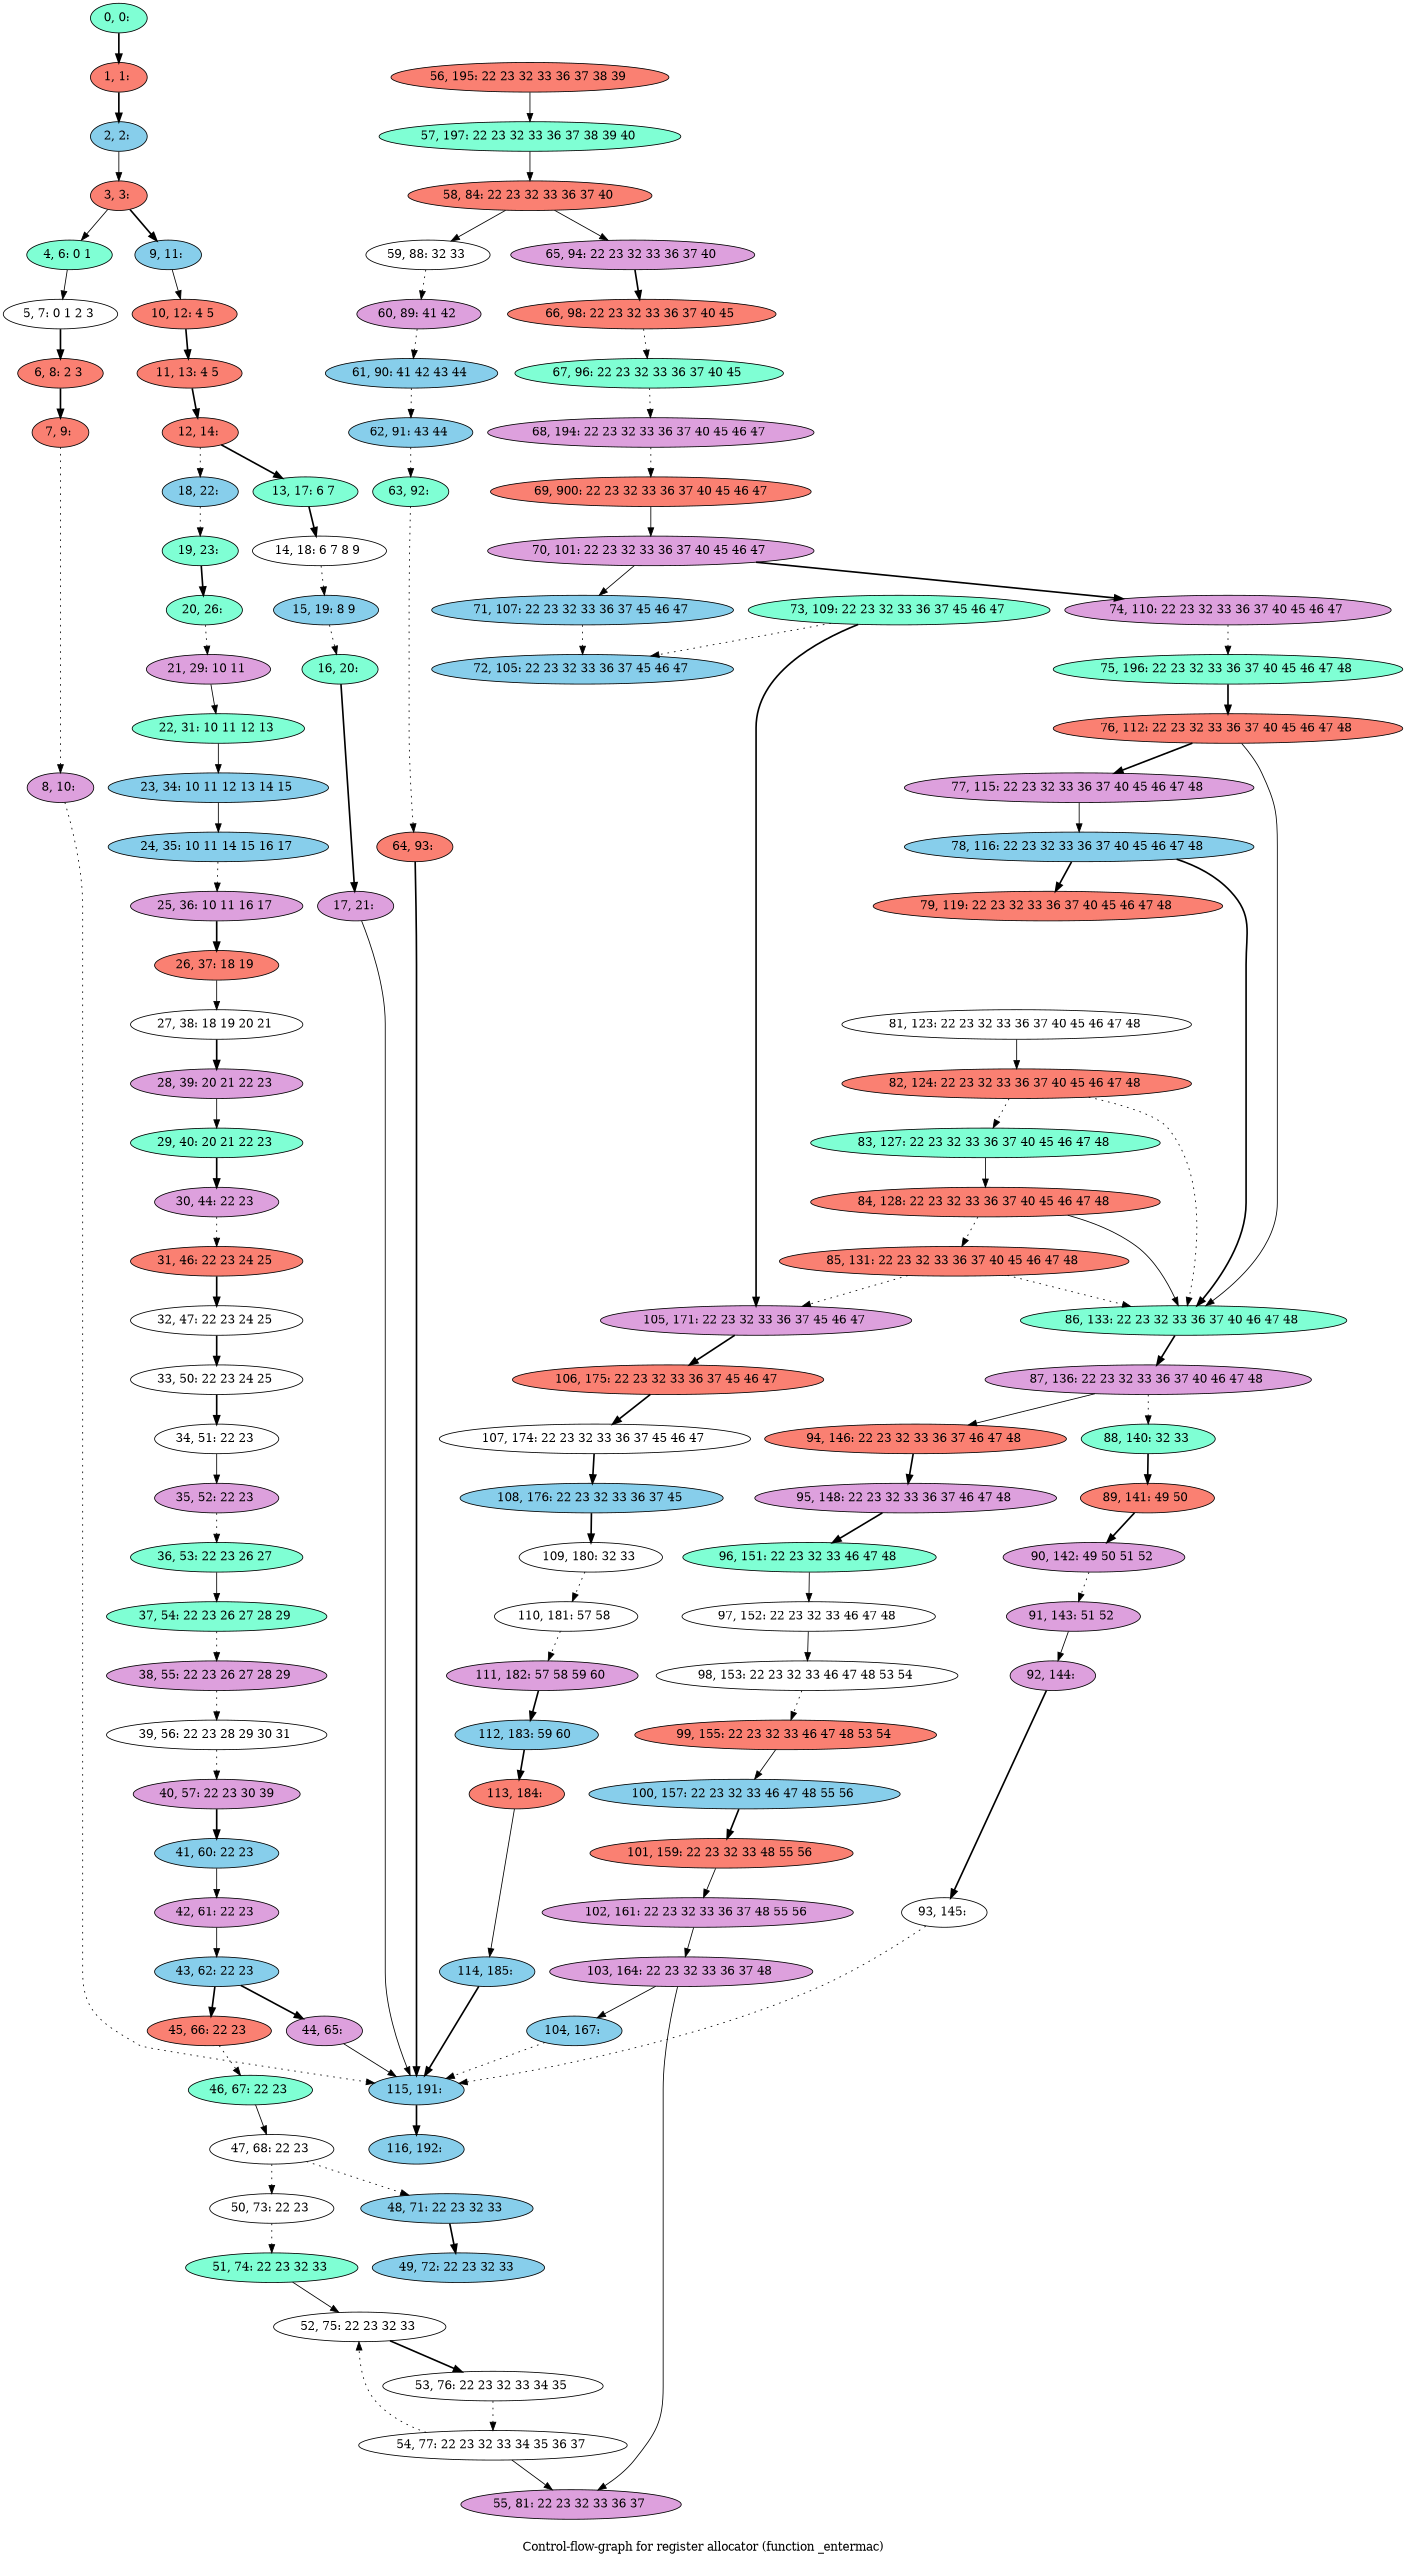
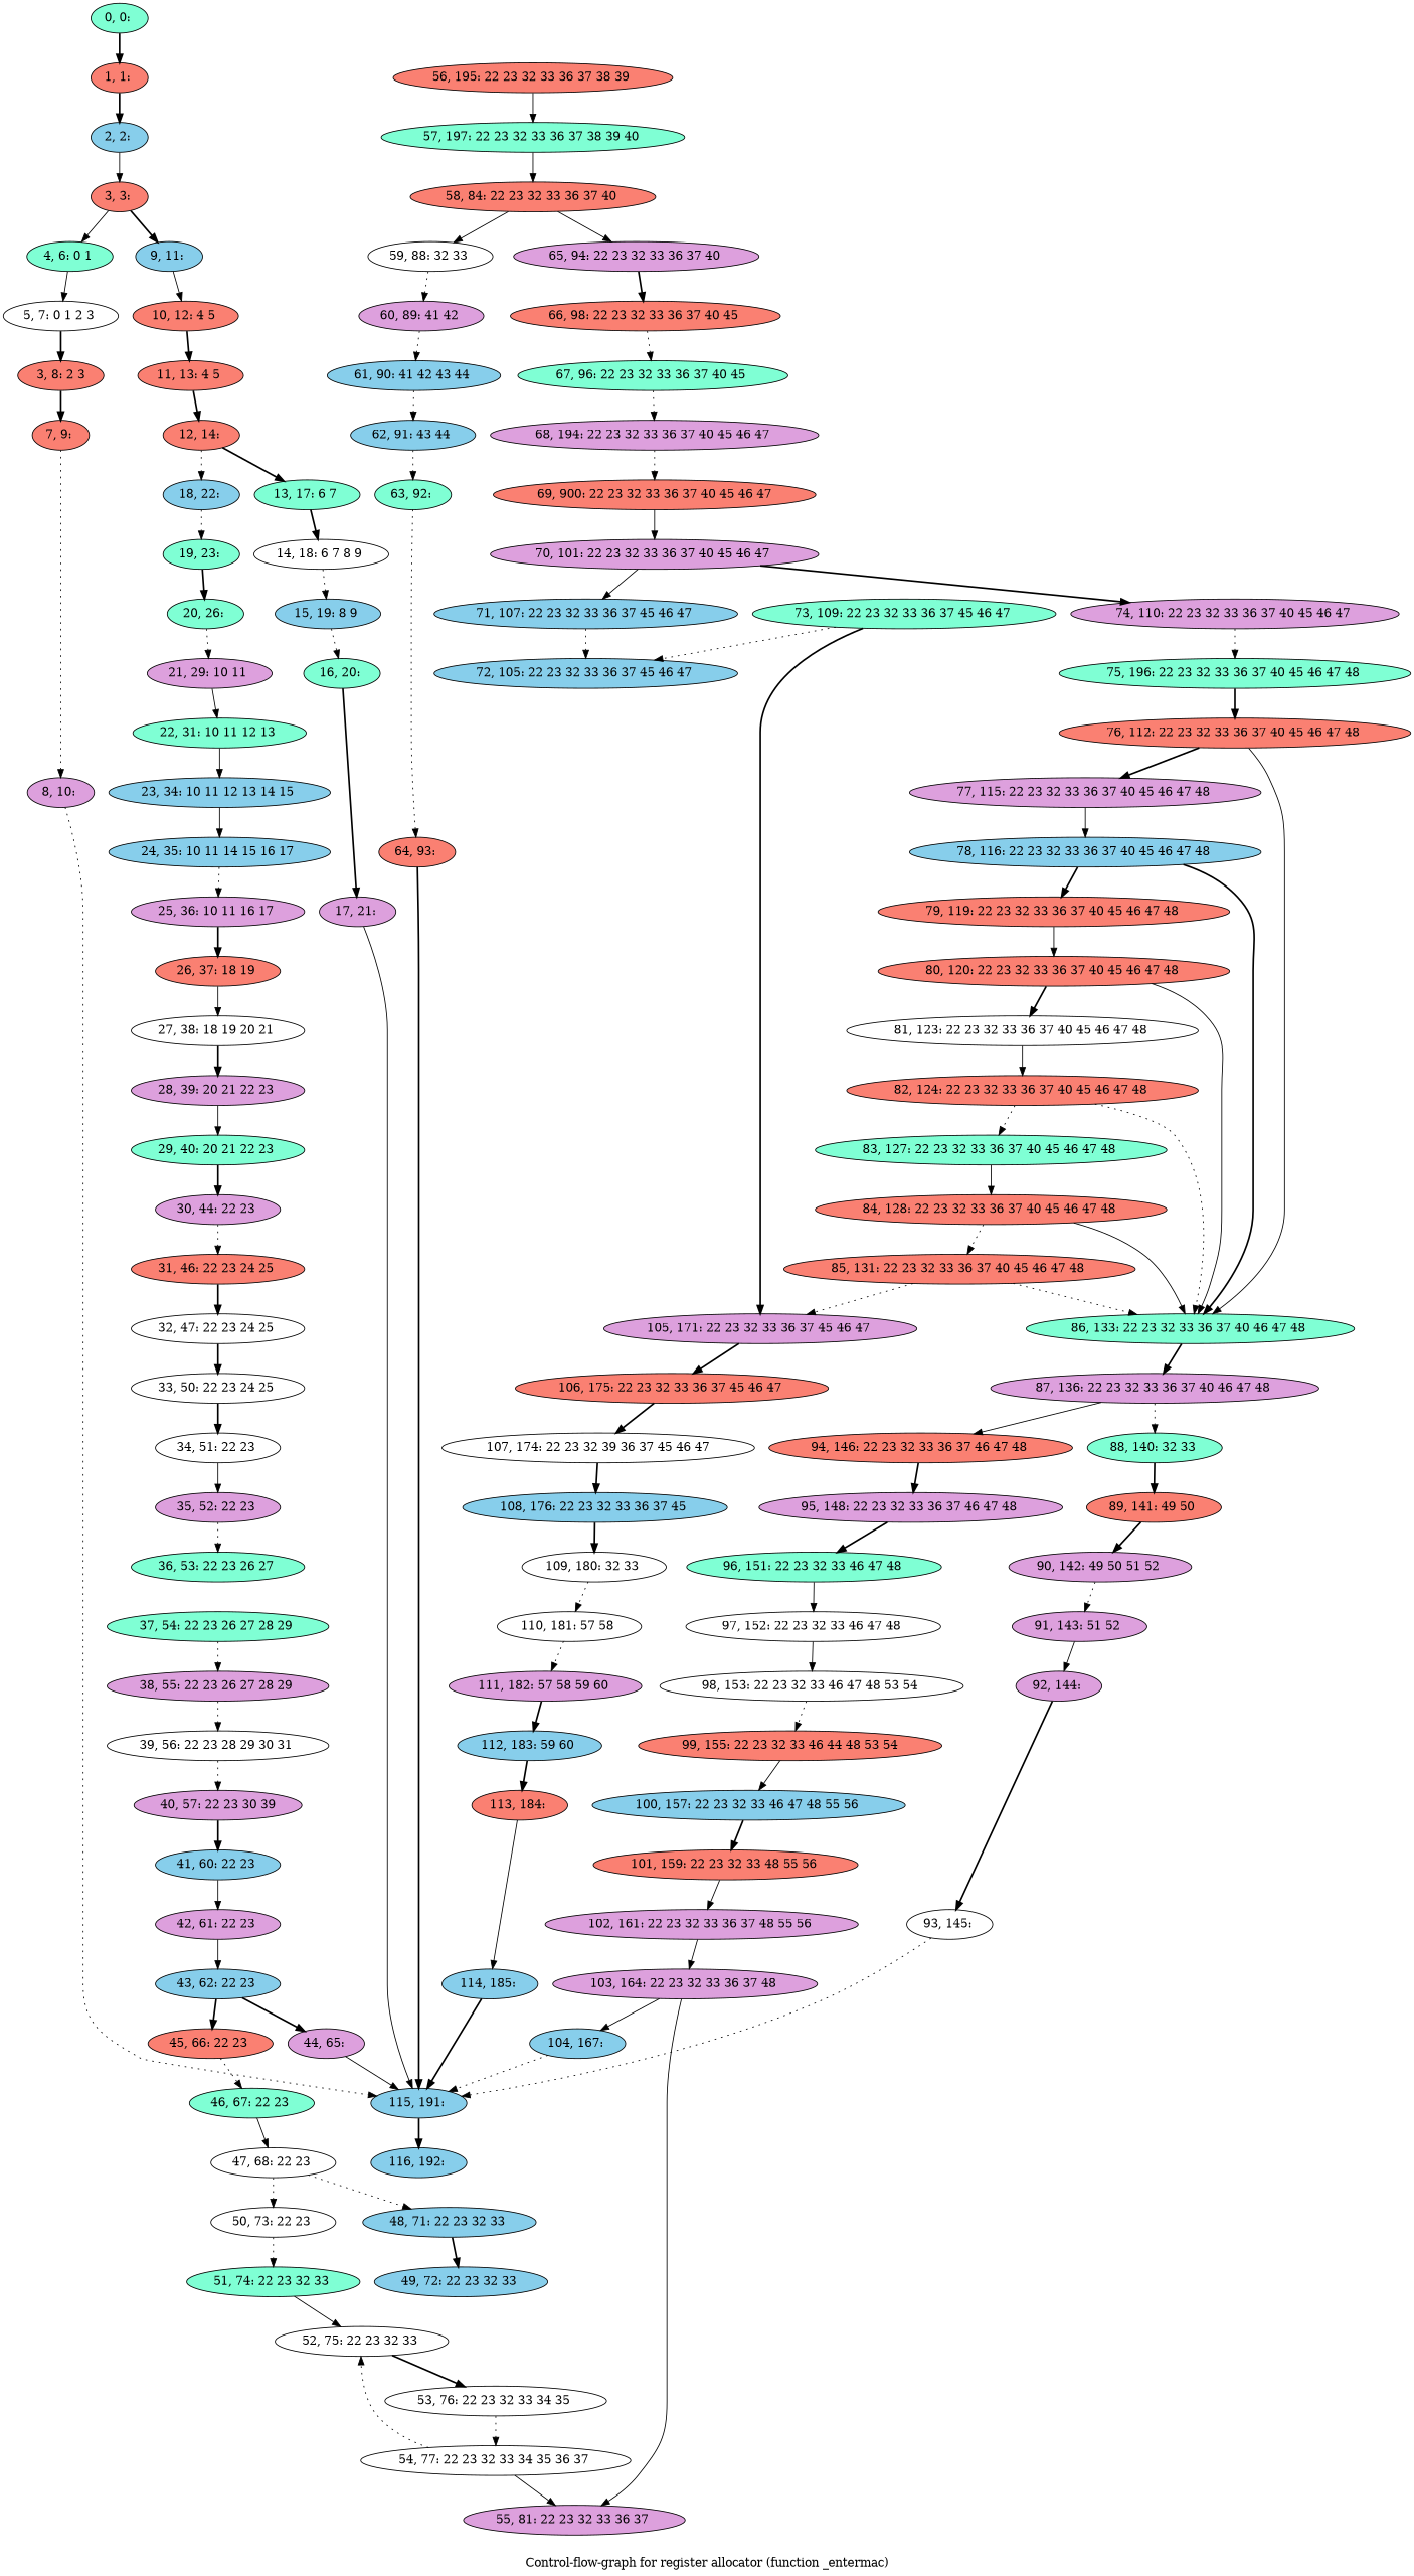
  digraph {
    label="Control-flow-graph for register allocator (function _entermac)"
    node [fillcolor=salmon style=filled]
    edge [style=bold]
    n1 [fillcolor=aquamarine label="0, 0: "]
    n2 [label="1, 1: "]
    n3 [fillcolor=skyblue label="2, 2: "]
    n4 [label="3, 3: "]
    n5 [fillcolor=aquamarine label="4, 6: 0 1 "]
    n6 [fillcolor=skyblue label="9, 11: "]
    n7 [fillcolor=white label="5, 7: 0 1 2 3 "]
    n8 [label="10, 12: 4 5 "]
-   n9 [label="6, 8: 2 3 "]
+   n9 [label="3, 8: 2 3"]
    n10 [label="7, 9: "]
    n11 [fillcolor=plum label="8, 10: "]
    n12 [fillcolor=skyblue label="115, 191: "]
    n13 [fillcolor=skyblue label="116, 192: "]
    n14 [label="11, 13: 4 5 "]
    n15 [label="12, 14: "]
    n16 [fillcolor=aquamarine label="13, 17: 6 7 "]
    n17 [fillcolor=skyblue label="18, 22: "]
    n18 [fillcolor=white label="14, 18: 6 7 8 9 "]
    n19 [fillcolor=aquamarine label="19, 23: "]
    n20 [fillcolor=skyblue label="15, 19: 8 9 "]
    n21 [fillcolor=aquamarine label="16, 20: "]
    n22 [fillcolor=plum label="17, 21: "]
    n23 [fillcolor=aquamarine label="20, 26: "]
    n24 [fillcolor=plum label="21, 29: 10 11 "]
    n25 [fillcolor=aquamarine label="22, 31: 10 11 12 13 "]
    n26 [fillcolor=skyblue label="23, 34: 10 11 12 13 14 15 "]
    n27 [fillcolor=skyblue label="24, 35: 10 11 14 15 16 17 "]
    n28 [fillcolor=plum label="25, 36: 10 11 16 17 "]
    n29 [label="26, 37: 18 19 "]
    n30 [fillcolor=white label="27, 38: 18 19 20 21 "]
    n31 [fillcolor=plum label="28, 39: 20 21 22 23 "]
    n32 [fillcolor=aquamarine label="29, 40: 20 21 22 23 "]
    n33 [fillcolor=plum label="30, 44: 22 23 "]
    n34 [label="31, 46: 22 23 24 25 "]
    n35 [fillcolor=white label="32, 47: 22 23 24 25 "]
    n36 [fillcolor=white label="33, 50: 22 23 24 25 "]
    n37 [fillcolor=white label="34, 51: 22 23 "]
    n38 [fillcolor=plum label="35, 52: 22 23 "]
    n39 [fillcolor=aquamarine label="36, 53: 22 23 26 27 "]
    n40 [fillcolor=aquamarine label="37, 54: 22 23 26 27 28 29 "]
    n41 [fillcolor=plum label="38, 55: 22 23 26 27 28 29 "]
    n42 [fillcolor=white label="39, 56: 22 23 28 29 30 31 "]
    n43 [fillcolor=plum label="40, 57: 22 23 30 39"]
    n44 [fillcolor=skyblue label="41, 60: 22 23 "]
    n45 [fillcolor=plum label="42, 61: 22 23 "]
    n46 [fillcolor=skyblue label="43, 62: 22 23 "]
    n47 [fillcolor=plum label="44, 65: "]
    n48 [label="45, 66: 22 23 "]
    n49 [fillcolor=aquamarine label="46, 67: 22 23 "]
    n50 [fillcolor=white label="47, 68: 22 23 "]
    n51 [fillcolor=skyblue label="48, 71: 22 23 32 33 "]
    n52 [fillcolor=white label="50, 73: 22 23 "]
    n53 [fillcolor=skyblue label="49, 72: 22 23 32 33 "]
    n54 [fillcolor=aquamarine label="51, 74: 22 23 32 33 "]
    n55 [fillcolor=white label="52, 75: 22 23 32 33 "]
    n56 [fillcolor=white label="53, 76: 22 23 32 33 34 35 "]
    n57 [fillcolor=white label="54, 77: 22 23 32 33 34 35 36 37 "]
    n58 [fillcolor=plum label="55, 81: 22 23 32 33 36 37 "]
    n59 [label="56, 195: 22 23 32 33 36 37 38 39 "]
    n60 [fillcolor=aquamarine label="57, 197: 22 23 32 33 36 37 38 39 40 "]
    n61 [label="58, 84: 22 23 32 33 36 37 40 "]
    n62 [fillcolor=white label="59, 88: 32 33 "]
    n63 [fillcolor=plum label="65, 94: 22 23 32 33 36 37 40 "]
    n64 [fillcolor=plum label="60, 89: 41 42 "]
    n65 [label="66, 98: 22 23 32 33 36 37 40 45 "]
    n66 [fillcolor=skyblue label="61, 90: 41 42 43 44 "]
    n67 [fillcolor=skyblue label="62, 91: 43 44 "]
    n68 [fillcolor=aquamarine label="63, 92: "]
    n69 [label="64, 93: "]
    n70 [fillcolor=aquamarine label="67, 96: 22 23 32 33 36 37 40 45 "]
    n71 [fillcolor=plum label="68, 194: 22 23 32 33 36 37 40 45 46 47 "]
    n72 [label="69, 900: 22 23 32 33 36 37 40 45 46 47"]
    n73 [fillcolor=plum label="70, 101: 22 23 32 33 36 37 40 45 46 47 "]
    n74 [fillcolor=skyblue label="71, 107: 22 23 32 33 36 37 45 46 47 "]
    n75 [fillcolor=plum label="74, 110: 22 23 32 33 36 37 40 45 46 47 "]
    n76 [fillcolor=skyblue label="72, 105: 22 23 32 33 36 37 45 46 47 "]
    n77 [fillcolor=aquamarine label="75, 196: 22 23 32 33 36 37 40 45 46 47 48 "]
    n78 [fillcolor=aquamarine label="73, 109: 22 23 32 33 36 37 45 46 47 "]
    n79 [fillcolor=plum label="105, 171: 22 23 32 33 36 37 45 46 47 "]
    n80 [label="106, 175: 22 23 32 33 36 37 45 46 47 "]
    n81 [label="76, 112: 22 23 32 33 36 37 40 45 46 47 48 "]
    n82 [fillcolor=plum label="77, 115: 22 23 32 33 36 37 40 45 46 47 48 "]
    n83 [fillcolor=aquamarine label="86, 133: 22 23 32 33 36 37 40 46 47 48 "]
    n84 [fillcolor=skyblue label="78, 116: 22 23 32 33 36 37 40 45 46 47 48 "]
    n85 [fillcolor=plum label="87, 136: 22 23 32 33 36 37 40 46 47 48 "]
    n86 [label="79, 119: 22 23 32 33 36 37 40 45 46 47 48 "]
+   n87 [label="80, 120: 22 23 32 33 36 37 40 45 46 47 48 "]
    n88 [fillcolor=white label="81, 123: 22 23 32 33 36 37 40 45 46 47 48 "]
    n89 [label="82, 124: 22 23 32 33 36 37 40 45 46 47 48 "]
    n90 [fillcolor=aquamarine label="83, 127: 22 23 32 33 36 37 40 45 46 47 48 "]
    n91 [label="84, 128: 22 23 32 33 36 37 40 45 46 47 48 "]
    n92 [label="85, 131: 22 23 32 33 36 37 40 45 46 47 48 "]
    n93 [fillcolor=aquamarine label="88, 140: 32 33 "]
    n94 [label="94, 146: 22 23 32 33 36 37 46 47 48 "]
    n95 [label="89, 141: 49 50 "]
    n96 [fillcolor=plum label="95, 148: 22 23 32 33 36 37 46 47 48 "]
    n97 [fillcolor=plum label="90, 142: 49 50 51 52 "]
    n98 [fillcolor=plum label="91, 143: 51 52 "]
    n99 [fillcolor=plum label="92, 144: "]
    n100 [fillcolor=white label="93, 145: "]
    n101 [fillcolor=aquamarine label="96, 151: 22 23 32 33 46 47 48 "]
    n102 [fillcolor=white label="97, 152: 22 23 32 33 46 47 48 "]
    n103 [fillcolor=white label="98, 153: 22 23 32 33 46 47 48 53 54 "]
-   n104 [label="99, 155: 22 23 32 33 46 47 48 53 54 "]
+   n104 [label="99, 155: 22 23 32 33 46 44 48 53 54"]
    n105 [fillcolor=skyblue label="100, 157: 22 23 32 33 46 47 48 55 56 "]
    n106 [label="101, 159: 22 23 32 33 48 55 56 "]
    n107 [fillcolor=plum label="102, 161: 22 23 32 33 36 37 48 55 56 "]
    n108 [fillcolor=plum label="103, 164: 22 23 32 33 36 37 48 "]
    n109 [fillcolor=skyblue label="104, 167: "]
-   n110 [fillcolor=white label="107, 174: 22 23 32 33 36 37 45 46 47 "]
+   n110 [fillcolor=white label="107, 174: 22 23 32 39 36 37 45 46 47"]
    n111 [fillcolor=skyblue label="108, 176: 22 23 32 33 36 37 45 "]
    n112 [fillcolor=white label="109, 180: 32 33 "]
    n113 [fillcolor=white label="110, 181: 57 58 "]
    n114 [fillcolor=plum label="111, 182: 57 58 59 60 "]
    n115 [fillcolor=skyblue label="112, 183: 59 60 "]
    n116 [label="113, 184: "]
    n117 [fillcolor=skyblue label="114, 185: "]
    n1 -> n2
    n2 -> n3
    n3 -> n4 [style=solid]
    n4 -> n5 [style=solid]
    n4 -> n6
    n5 -> n7 [style=solid]
    n6 -> n8 [style=solid]
    n7 -> n9
    n8 -> n14
    n9 -> n10
    n10 -> n11 [style=dotted]
    n11 -> n12 [style=dotted]
    n12 -> n13
    n14 -> n15
    n15 -> n16
    n15 -> n17 [style=dotted]
    n16 -> n18
    n17 -> n19 [style=dotted]
    n18 -> n20 [style=dotted]
    n19 -> n23
    n20 -> n21 [style=dotted]
    n21 -> n22
    n22 -> n12 [style=solid]
    n23 -> n24 [style=dotted]
    n24 -> n25 [style=solid]
    n25 -> n26 [style=solid]
    n26 -> n27 [style=solid]
    n27 -> n28 [style=dotted]
    n28 -> n29
    n29 -> n30 [style=solid]
    n30 -> n31
    n31 -> n32 [style=solid]
    n32 -> n33
    n33 -> n34 [style=dotted]
    n34 -> n35
    n35 -> n36
    n36 -> n37
    n37 -> n38 [style=solid]
    n38 -> n39 [style=dotted]
-   n39 -> n40 [style=solid]
    n40 -> n41 [style=dotted]
    n41 -> n42 [style=dotted]
    n42 -> n43 [style=dotted]
    n43 -> n44
    n44 -> n45 [style=solid]
    n45 -> n46 [style=solid]
    n46 -> n47
    n46 -> n48
    n47 -> n12 [style=solid]
    n48 -> n49 [style=dotted]
    n49 -> n50 [style=solid]
    n50 -> n51 [style=dotted]
    n50 -> n52 [style=dotted]
    n51 -> n53
    n52 -> n54 [style=dotted]
    n54 -> n55 [style=solid]
    n55 -> n56
    n56 -> n57 [style=dotted]
    n57 -> n55 [style=dotted]
    n57 -> n58 [style=solid]
    n59 -> n60 [style=solid]
    n60 -> n61 [style=solid]
    n61 -> n62 [style=solid]
    n61 -> n63 [style=solid]
    n62 -> n64 [style=dotted]
    n63 -> n65
    n64 -> n66 [style=dotted]
    n65 -> n70 [style=dotted]
    n66 -> n67 [style=dotted]
    n67 -> n68 [style=dotted]
    n68 -> n69 [style=dotted]
    n69 -> n12
    n70 -> n71 [style=dotted]
    n71 -> n72 [style=dotted]
    n72 -> n73 [style=solid]
    n73 -> n74 [style=solid]
    n73 -> n75
    n74 -> n76 [style=dotted]
    n75 -> n77 [style=dotted]
    n77 -> n81
    n78 -> n76 [style=dotted]
    n78 -> n79
    n79 -> n80
    n80 -> n110
    n81 -> n82
    n81 -> n83 [style=solid]
    n82 -> n84 [style=solid]
    n83 -> n85
    n84 -> n83
    n84 -> n86
    n85 -> n93 [style=dotted]
    n85 -> n94 [style=solid]
+   n86 -> n87 [style=solid]
+   n87 -> n83 [style=solid]
+   n87 -> n88
    n88 -> n89 [style=solid]
    n89 -> n83 [style=dotted]
    n89 -> n90 [style=dotted]
    n90 -> n91 [style=solid]
    n91 -> n83 [style=solid]
    n91 -> n92 [style=dotted]
    n92 -> n79 [style=dotted]
    n92 -> n83 [style=dotted]
    n93 -> n95
    n94 -> n96
    n95 -> n97
    n96 -> n101
    n97 -> n98 [style=dotted]
    n98 -> n99 [style=solid]
    n99 -> n100
    n100 -> n12 [style=dotted]
    n101 -> n102 [style=solid]
    n102 -> n103 [style=solid]
    n103 -> n104 [style=dotted]
    n104 -> n105 [style=solid]
    n105 -> n106
    n106 -> n107 [style=solid]
    n107 -> n108 [style=solid]
    n108 -> n58 [style=solid]
    n108 -> n109 [style=solid]
    n109 -> n12 [style=dotted]
    n110 -> n111
    n111 -> n112
    n112 -> n113 [style=dotted]
    n113 -> n114 [style=dotted]
    n114 -> n115
    n115 -> n116
    n116 -> n117 [style=solid]
    n117 -> n12
  }
